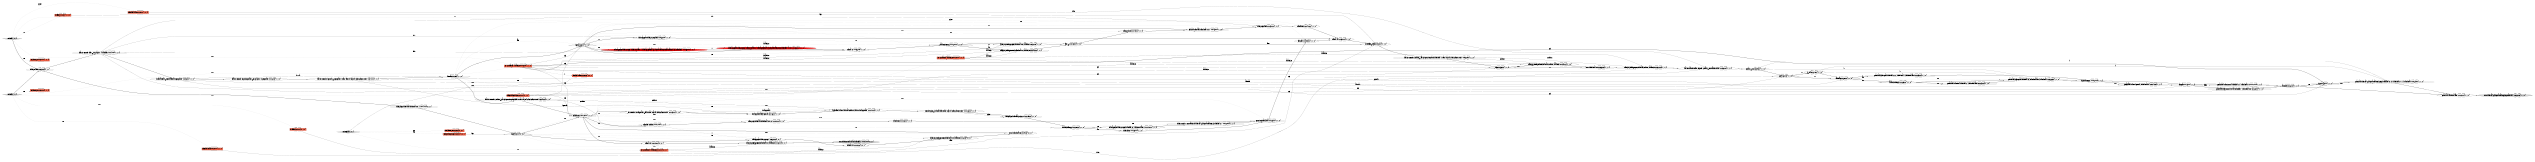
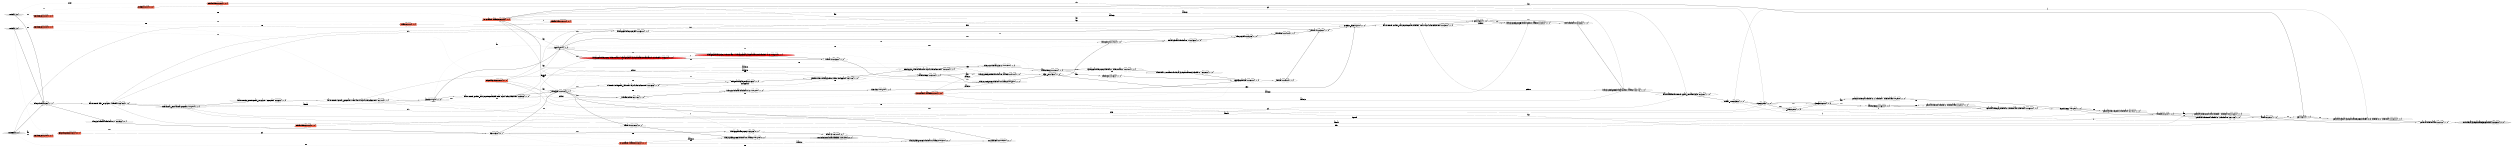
  digraph {
    rankdir=LR
    node [fillcolor=white shape=ellipse style=filled]
    edge [style=bold]
    n1 [fillcolor=red label="builder.aggregate(builder.groupKey(),builder.count(false,\"c\"),builder.aggregateCall(SqlStdOperatorTable.COUNT,false,false,null,\"ck\",builder.fields()))@@@35@@@['1', '0', '0']"]
    n2 [fillcolor=red label="builder.aggregate(builder.groupKey(),builder.count(false,\"c\"),builder.aggregateCall(SqlStdOperatorTable.COUNT,builder.fields()).as(\"ck\"))@@@35@@@['0', '1', '0']"]
    n3 [label="builder.as(\"ct\")@@@36@@@['1', '1', '0']"]
    n4 [label="!variablesSet.isEmpty()@@@37@@@['1', '1', '0']" shape=diamond]
    n5 [label="builder.as(\"dt\")@@@50@@@['1', '1', '0']"]
    n6 [label="int refOffset = offset@@@51@@@['1', '1', '0']"]
    n7 [label="final List<RexNode> conditions = Pair.zip(expressionOperands,builder.fields()).stream().map(null).collect(Collectors.toList())@@@52@@@['1', '1', '0']"]
    n8 [label="return builder.literal(true)@@@9@@@['0', '0', '1']"]
    n9 [label="builder.distinct()@@@10@@@['1', '1', '1']"]
    n10 [label="builder.filter(conditions)@@@11@@@['1', '1', '0']"]
    n11 [label="builder.project(builder.alias(builder.literal(true),\"cs\"))@@@12@@@['1', '1', '0']"]
    n12 [label="builder.filter(builder.or(builder.and(conditions),builder.or(isNullOpperands)))@@@17@@@['1', '1', '0']"]
    n13 [label="variablesSet.isEmpty()@@@20@@@['1', '1', '0']" shape=diamond]
    n14 [label="List<RexNode> isNullOpperands = fields.stream().map(null).collect(Collectors.toList())@@@15@@@['1', '1', '0']"]
    n15 [label="isNullOpperands.addAll(keyIsNulls)@@@16@@@['1', '1', '0']"]
    n16 [label="RexNode project = builder.and(fields.stream().map(null).collect(Collectors.toList()))@@@18@@@['1', '1', '0']"]
    n17 [label="builder.as(\"dt\")@@@12@@@['0', '0', '1']"]
    n18 [label="builder.project(builder.alias(project,\"cs\"))@@@19@@@['1', '1', '0']"]
    n19 [fillcolor=tomato label="Set<CorrelationId> variablesSet@@@2@@@['1', '0', '0']" shape=box]
    n20 [label="builder.aggregate(builder.groupKey(0))@@@6@@@['0', '0', '1']"]
    n21 [label="builder.as(\"dt\")@@@7@@@['0', '0', '1']"]
    n22 [label="builder.distinct()@@@13@@@['1', '1', '0']"]
    n23 [label="builder.join(JoinRelType.INNER,builder.literal(true),variablesSet)@@@8@@@['0', '0', '1']"]
    n24 [fillcolor=lightgray label="return builder.isNotNull(Util.last(builder.fields()))@@@14@@@['0', '0', '1']"]
    n25 [label="b = null@@@61@@@['1', '1', '0']"]
    n26 [label="allLiterals@@@62@@@['1', '1', '0']" shape=diamond]
    n27 [label="operands.add(builder.equals(builder.field(\"cs\"),builder.literal(false)),builder.literal(b))@@@66@@@['1', '1', '0']"]
    n28 [label="operands.add(builder.call(SqlStdOperatorTable.LESS_THAN,builder.field(\"ct\",\"ck\"),builder.field(\"ct\",\"c\")),builder.literal(b))@@@84@@@['1', '1', '0']"]
    n29 [label="variablesSet.isEmpty()@@@63@@@['1', '1', '0']" shape=diamond]
    n30 [label="operands.add(builder.equals(builder.field(\"ct\",\"c\"),builder.literal(0)),builder.literal(false))@@@69@@@['1', '1', '0']"]
    n31 [label="!keyIsNulls.isEmpty()@@@73@@@['1', '1', '0']" shape=diamond]
    n32 [label="operands.add(builder.literal(false))@@@87@@@['1', '1', '0']"]
    n33 [label="operands.add(builder.or(keyIsNulls),builder.literal(null))@@@74@@@['1', '1', '0']"]
    n34 [label="allLiterals@@@76@@@['1', '1', '0']" shape=diamond]
    n35 [label="operands.add(builder.isNotNull(builder.field(\"cs\")),builder.literal(true))@@@77@@@['1', '1', '0']"]
    n36 [label="operands.add(builder.isNotNull(Util.last(builder.fields())),builder.literal(true))@@@80@@@['1', '1', '0']"]
    n37 [label="!allLiterals@@@82@@@['1', '1', '0']" shape=diamond]
    n38 [label="return builder.literal(true)@@@55@@@['1', '1', '0']"]
    n39 [label="builder.join(JoinRelType.LEFT,builder.and(conditions),variablesSet)@@@57@@@['1', '1', '0']"]
    n40 [label="final ImmutableList.Builder<RexNode> operands = ImmutableList.builder()@@@58@@@['1', '1', '0']"]
    n41 [label="builder.push(e.rel)@@@3@@@['1', '1', '1']"]
    n42 [label="final List<RexNode> fields = new ArrayList<>(builder.fields())@@@4@@@['1', '1', '0']"]
    n43 [label="builder.project(builder.alias(builder.literal(true),\"i\"))@@@4@@@['0', '0', '1']"]
    n44 [label="builder.project(fields)@@@46@@@['1', '1', '0']"]
    n45 [label="builder.aggregate(builder.groupKey(fields))@@@33@@@['1', '1', '0']"]
    n46 [label="boolean allLiterals = RexUtil.allLiterals(e.getOperands())@@@5@@@['1', '1', '0']"]
    n47 [label="logic@@@5@@@['0', '0', '1']" shape=diamond]
    n48 [fillcolor=tomato label="RelBuilder builder@@@2@@@['0', '0', '1']" shape=box]
    n49 [label="operands.add(builder.isNull(builder.field(\"c\")),builder.literal(false))@@@64@@@['1', '1', '0']"]
    n50 [label="logic@@@32@@@['1', '1', '0']" shape=diamond]
    n51 [label="builder.push(e.rel)@@@44@@@['1', '1', '0']"]
    n52 [label="fields.add(builder.alias(builder.literal(true),\"i\"))@@@45@@@['1', '1', '0']"]
    n53 [label="builder.distinct()@@@47@@@['1', '1', '0']"]
    n54 [label="offset += 2@@@43@@@['1', '1', '0']"]
    n55 [label="builder.join(JoinRelType.INNER,builder.literal(true),variablesSet)@@@41@@@['1', '1', '0']"]
    n56 [label="builder.join(JoinRelType.LEFT,builder.literal(true),variablesSet)@@@38@@@['1', '1', '0']"]
    n57 [label="final List<RexNode> conditions = Pair.zip(expressionOperands,fields).stream().map(null).collect(Collectors.toList())@@@9@@@['1', '1', '0']"]
    n58 [fillcolor=lightgray label="rewriteExists['0', '0', '1']" shape=diamond]
    n59 [fillcolor=tomato label="RelOptUtil.Logic logic@@@2@@@['0', '0', '1']" shape=box]
    n60 [fillcolor=tomato label="Set<CorrelationId> variablesSet@@@2@@@['0', '0', '1']" shape=box]
    n61 [fillcolor=tomato label="RexSubQuery e@@@2@@@['0', '0', '1']" shape=box]
    n62 [label="builder.join(JoinRelType.LEFT,builder.literal(true),variablesSet)@@@13@@@['0', '0', '1']"]
    n63 [label="logic@@@53@@@['1', '1', '0']" shape=diamond]
    n64 [label="builder.join(JoinRelType.INNER,builder.and(conditions),variablesSet)@@@54@@@['1', '1', '0']"]
    n65 [label="allLiterals@@@8@@@['1', '1', '0']" shape=diamond]
    n66 [label="final List<RexNode> expressionOperands = new ArrayList<>(e.getOperands())@@@6@@@['1', '1', '0']"]
    n67 [label="expressionOperands.clear()@@@28@@@['1', '1', '0']"]
    n68 [label="fields.clear()@@@29@@@['1', '1', '0']"]
    n69 [label="final List<RexNode> keyIsNulls = e.getOperands().stream().filter(null).map(null).collect(Collectors.toList())@@@7@@@['1', '1', '0']"]
    n70 [label="builder.aggregate(builder.groupKey(builder.field(\"cs\")),builder.count(false,\"c\"))@@@21@@@['1', '1', '0']"]
    n71 [label="builder.sortLimit(0,1,ImmutableList.of(builder.call(SqlStdOperatorTable.DESC,builder.field(\"cs\"))))@@@22@@@['1', '1', '0']"]
    n72 [fillcolor=tomato label="RexSubQuery e@@@2@@@['0', '1', '0']" shape=box]
    n73 [label="builder.distinct()@@@25@@@['1', '1', '0']"]
    n74 [label="logic@@@83@@@['1', '1', '0']" shape=diamond]
    n75 [fillcolor=tomato label="RelOptUtil.Logic logic@@@2@@@['0', '1', '0']" shape=box]
    n76 [label="logic@@@60@@@['1', '1', '0']" shape=diamond]
    n77 [fillcolor=lightgray label="rewriteIn['1', '0', '0']" shape=diamond]
    n78 [fillcolor=tomato label="RexSubQuery e@@@2@@@['1', '0', '0']" shape=box]
    n79 [fillcolor=tomato label="Set<CorrelationId> variablesSet@@@2@@@['1', '1', '0']" shape=box]
    n80 [fillcolor=tomato label="int offset@@@2@@@['1', '0', '0']" shape=box]
    n81 [fillcolor=tomato label="RelBuilder builder@@@2@@@['1', '0', '0']" shape=box]
    n82 [fillcolor=lightgray label="return builder.call(SqlStdOperatorTable.CASE,operands.build())@@@88@@@['1', '1', '0']"]
    n83 [label="Boolean b = true@@@59@@@['1', '1', '0']"]
    n84 [fillcolor=lightgray label="rewriteIn['0', '1', '0']" shape=diamond]
    n85 [fillcolor=tomato label="RelBuilder builder@@@2@@@['0', '1', '0']" shape=box]
    n86 [fillcolor=tomato label="int offset@@@2@@@['0', '1', '0']" shape=box]
    n1 -> n2 [label=0 style=dashed]
    n1 -> n3
    n2 -> n3
    n3 -> n4
    n4 -> n55 [label=false style=dotted]
    n4 -> n55
    n4 -> n56
    n4 -> n56 [label=true style=dotted]
    n5 -> n6
    n6 -> n7
    n7 -> n39 [label=conditions style=solid]
    n7 -> n63
    n7 -> n64 [label=conditions style=solid]
    n8 -> n9
    n9 -> n10
    n9 -> n10 [label=true style=dotted]
    n9 -> n11 [label=true style=dotted]
    n9 -> n12 [label=true style=dotted]
    n9 -> n13 [label=true style=dotted]
    n9 -> n14
    n9 -> n14 [label=true style=dotted]
    n9 -> n15 [label=true style=dotted]
    n9 -> n16 [label=true style=dotted]
    n9 -> n17
    n9 -> n18 [label=true style=dotted]
    n9 -> n19 [label=true style=dotted]
    n10 -> n11
    n10 -> n20 [label=0 style=dashed]
    n11 -> n22
    n12 -> n16
    n13 -> n70 [label=true style=dotted]
    n13 -> n70
    n13 -> n71 [label=true style=dotted]
    n13 -> n73
    n13 -> n73 [label=false style=dotted]
    n14 -> n12 [label=isNullOpperands style=solid]
    n14 -> n15
    n15 -> n12
    n16 -> n18 [label=project style=solid]
    n16 -> n18
    n17 -> n62
    n18 -> n13
    n19 -> n39 [label=variablesSet style=solid]
    n19 -> n55 [label=variablesSet style=solid]
    n19 -> n56 [label=variablesSet style=solid]
    n19 -> n64 [label=variablesSet style=solid]
    n20 -> n21
    n21 -> n23
    n22 -> n67
    n23 -> n8
    n25 -> n26
    n25 -> n27 [label=b style=solid]
    n25 -> n28 [label=b style=solid]
    n26 -> n27 [label=true style=dotted]
    n26 -> n29
    n26 -> n29 [label=true style=dotted]
    n26 -> n30 [label=false style=dotted]
    n26 -> n30
    n27 -> n31
    n28 -> n32
    n29 -> n27
    n29 -> n49 [label=true style=dotted]
    n29 -> n49
    n30 -> n31
    n31 -> n33
    n31 -> n33 [label=true style=dotted]
    n31 -> n34
    n32 -> n82
    n33 -> n34
    n34 -> n35 [label=true style=dotted]
    n34 -> n35
    n34 -> n36 [label=false style=dotted]
    n34 -> n36
    n35 -> n37
    n36 -> n37
    n37 -> n32
    n37 -> n74
    n37 -> n74 [label=true style=dotted]
    n38 -> n39
    n39 -> n40
    n40 -> n83
    n41 -> n42
    n41 -> n43
    n42 -> n1 [label=fields style=solid]
    n42 -> n36 [label=fields style=solid]
    n42 -> n44 [label=fields style=solid]
    n42 -> n45 [label=fields style=solid]
    n42 -> n46
    n43 -> n47
    n44 -> n53
    n45 -> n5
    n46 -> n26 [label=allLiterals style=solid]
    n46 -> n34 [label=allLiterals style=solid]
    n46 -> n65 [label=allLiterals style=solid]
    n46 -> n66
    n47 -> n8 [label=true style=dotted]
    n47 -> n9
    n47 -> n9 [label=true style=dotted]
    n47 -> n20
    n47 -> n20 [label=true style=dotted]
    n47 -> n21 [label=true style=dotted]
    n47 -> n23 [label=true style=dotted]
    n49 -> n27
    n50 -> n1
    n50 -> n1 [label=true style=dotted]
    n50 -> n2 [label=true style=dotted]
    n50 -> n2
    n50 -> n3 [label=true style=dotted]
-   n50 -> n4 [label=variablesSet style=dotted]
+   n50 -> n4 [label=true style=dotted]
    n50 -> n44 [label=true style=dotted]
    n50 -> n45 [label=true style=dotted]
    n50 -> n45
    n50 -> n51 [label=true style=dotted]
    n50 -> n52 [label=true style=dotted]
    n50 -> n52
    n50 -> n53 [label=true style=dotted]
    n50 -> n54 [label=true style=dotted]
    n51 -> n52
    n52 -> n44
    n53 -> n5
    n54 -> n6 [label=offset]
    n54 -> n51
    n55 -> n54
    n56 -> n54
    n57 -> n9
    n57 -> n10 [label=conditions style=solid]
    n57 -> n12 [label=conditions style=solid]
+   n58 -> n41
    n58 -> n48 [label=true style=solid]
    n58 -> n59 [label=false style=dotted]
    n58 -> n60 [label=true style=dotted]
    n58 -> n61 [label=true style=dotted]
    n59 -> n47 [label=logic style=solid]
    n60 -> n23 [label=variablesSet style=solid]
    n60 -> n62 [label=variablesSet style=solid]
    n62 -> n24
    n63 -> n38 [label=true]
    n63 -> n64 [label=true style=dotted]
    n63 -> n64
    n64 -> n38
    n65 -> n9 [label=true style=dotted]
    n65 -> n50 [label=false style=dotted]
    n65 -> n50
    n65 -> n57
    n65 -> n57 [label=true style=dotted]
    n65 -> n67 [label=true style=dotted]
-   n65 -> n68 [label=project style=dotted]
+   n65 -> n68 [label=true style=dotted]
    n66 -> n69
    n67 -> n68
    n68 -> n5
    n69 -> n15 [label=keyIsNulls style=solid]
    n69 -> n33 [label=keyIsNulls style=solid]
    n69 -> n65
    n70 -> n71
    n71 -> n67
    n73 -> n67
    n74 -> n28
    n74 -> n28 [label=true style=dotted]
    n75 -> n9 [label=logic style=solid]
    n75 -> n50 [label=logic style=solid]
    n75 -> n63 [label=logic style=solid]
    n75 -> n74 [label=logic style=solid]
    n75 -> n76 [label=logic style=solid]
    n76 -> n25 [label=true style=dotted]
    n76 -> n25
    n76 -> n26
    n76 -> n26 [label=true style=dotted]
    n77 -> n19 [label=true style=dotted]
    n77 -> n41
    n77 -> n78 [label=true style=dotted]
    n77 -> n79 [label=true style=dotted]
    n77 -> n80 [label=true style=dotted]
    n77 -> n81 [label=project style=dotted]
    n79 -> n9 [label=logic style=solid]
    n79 -> n39 [label=variablesSet style=solid]
    n79 -> n48 [label=0 style=dashed]
    n79 -> n50 [label=logic style=solid]
    n79 -> n55 [label=variablesSet style=solid]
    n79 -> n56 [label=variablesSet style=solid]
    n79 -> n63 [label=logic style=solid]
    n79 -> n64 [label=variablesSet style=solid]
    n79 -> n74 [label=logic]
    n79 -> n76 [label=logic style=solid]
-   n80 -> n6 [label=logic style=solid]
+   n80 -> n6 [label=offset style=solid]
    n81 -> n40 [label=builder style=solid]
    n83 -> n27 [label=b style=solid]
    n83 -> n28 [label=b style=solid]
    n83 -> n76
    n84 -> n41
    n84 -> n72 [label=true style=dotted]
    n84 -> n75 [label=true style=dotted]
    n84 -> n79 [label=true style=dotted]
    n84 -> n85 [label=true style=dotted]
    n84 -> n86 [label=true style=dotted]
    n85 -> n40 [label=builder style=solid]
    n86 -> n6 [label=offset style=solid]
  }
